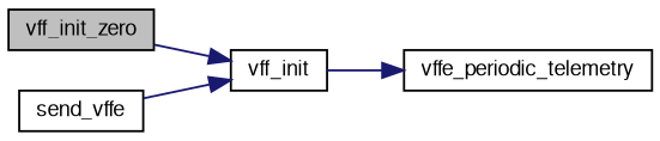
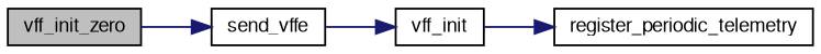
  digraph {
    rankdir=LR
    node [color=black fillcolor=white fontname=FreeSans fontsize=10 shape=record style=filled]
    edge [color=midnightblue fontname=FreeSans fontsize=10 labelfontname=FreeSans labelfontsize=10 style=solid]
    n1 [fillcolor=grey75 fontcolor=black height=0.2 label=vff_init_zero width=0.4]
    n2 [height=0.2 label=vff_init width=0.4]
-   n3 [height=0.2 label=vffe_periodic_telemetry width=0.4]
+   n3 [height=0.2 label=register_periodic_telemetry width=0.4]
    n4 [height=0.2 label=send_vffe width=0.4]
-   n1 -> n2
+   n1 -> n4
    n2 -> n3
    n4 -> n2
  }
